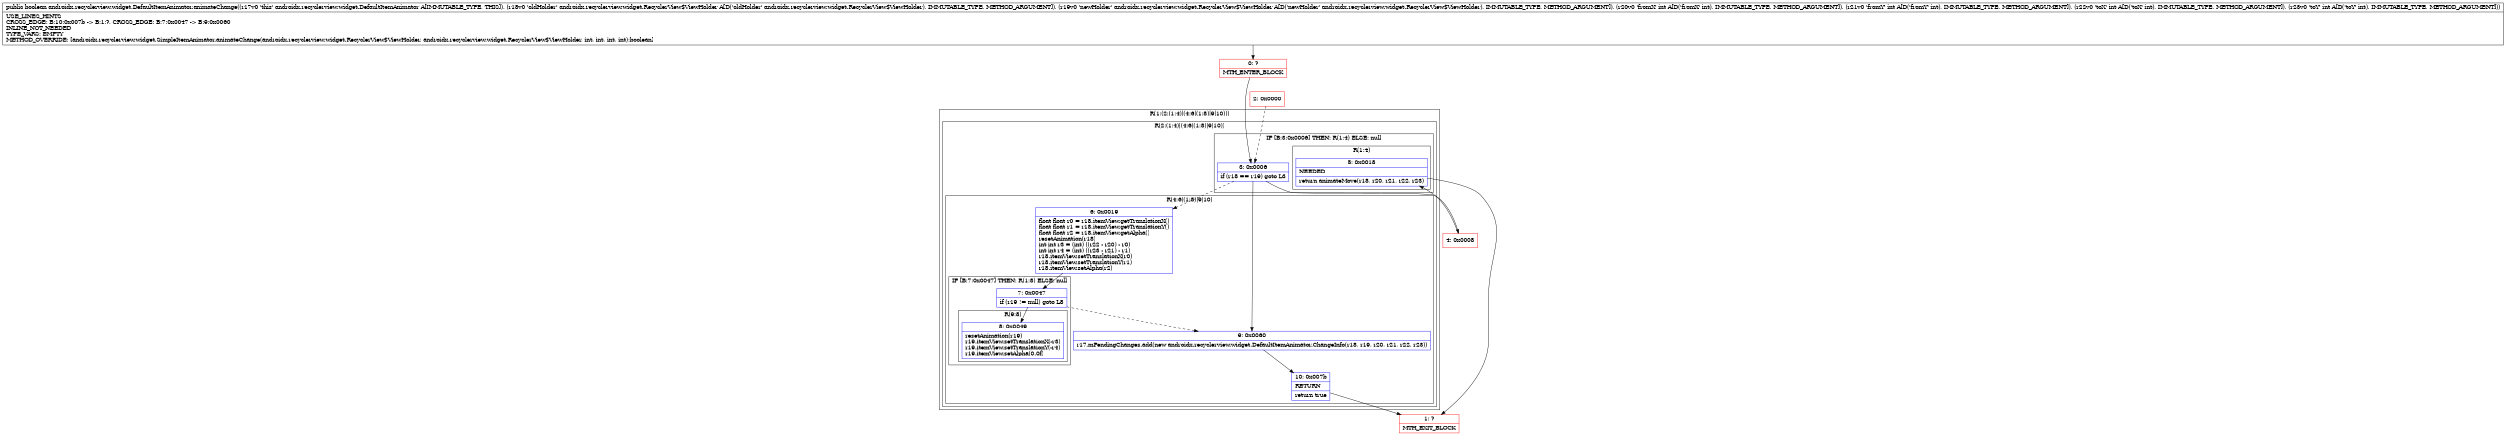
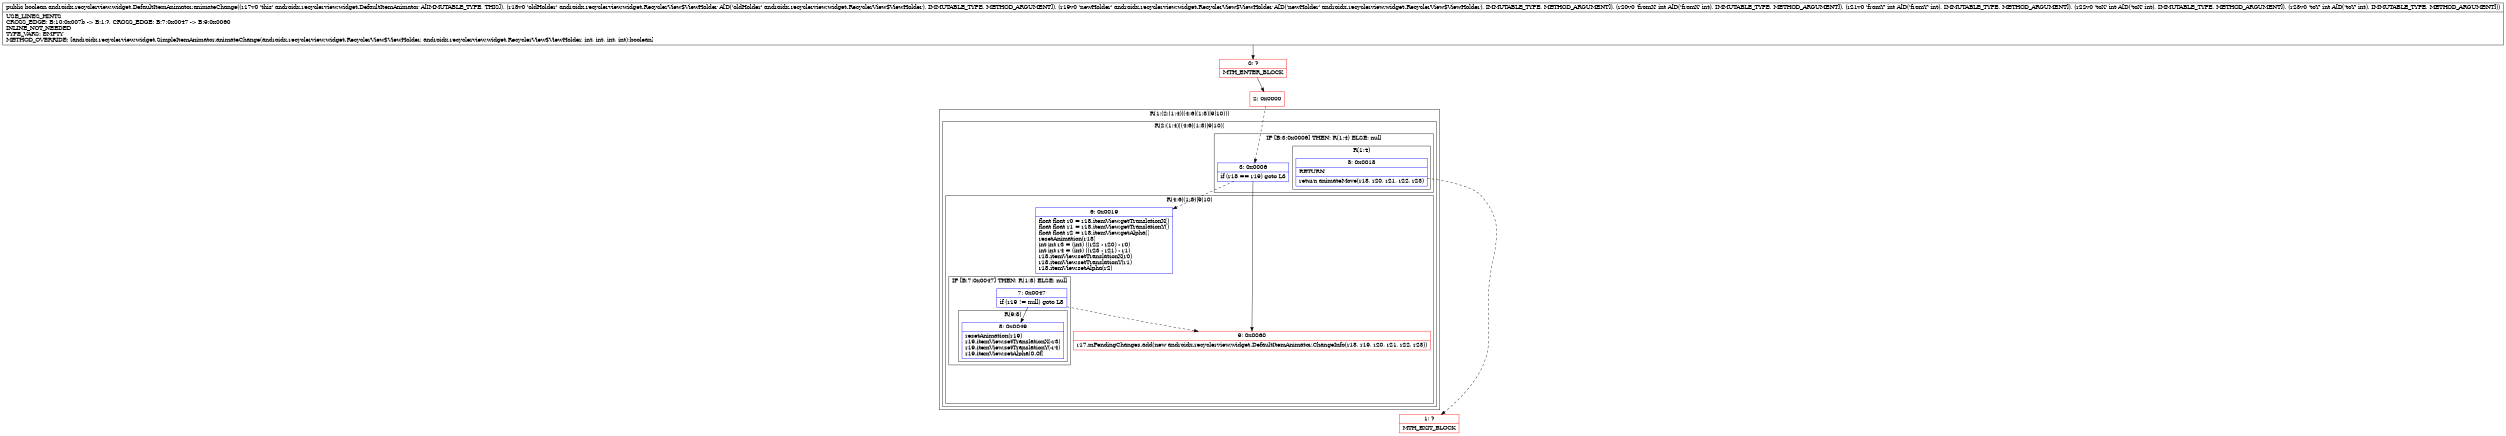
  digraph {
    node [color=blue shape=record]
-   n1 [label="{5\:\ 0x0018|NEEDED\l|return animateMove(r18, r20, r21, r22, r23)\l}"]
+   n1 [label="{5\:\ 0x0018|RETURN\l|return animateMove(r18, r20, r21, r22, r23)\l}"]
    n2 [label="{3\:\ 0x0006|if (r18 == r19) goto L3\l}"]
    n3 [label="{8\:\ 0x0049|resetAnimation(r19)\lr19.itemView.setTranslationX(\-r3)\lr19.itemView.setTranslationY(\-r4)\lr19.itemView.setAlpha(0.0f)\l}"]
    n4 [label="{7\:\ 0x0047|if (r19 != null) goto L8\l}"]
    n5 [label="{6\:\ 0x0019|float float r0 = r18.itemView.getTranslationX()\lfloat float r1 = r18.itemView.getTranslationY()\lfloat float r2 = r18.itemView.getAlpha()\lresetAnimation(r18)\lint int r3 = (int) ((r22 \- r20) \- r0)\lint int r4 = (int) ((r23 \- r21) \- r1)\lr18.itemView.setTranslationX(r0)\lr18.itemView.setTranslationY(r1)\lr18.itemView.setAlpha(r2)\l}"]
-   n6 [label="{9\:\ 0x0060|r17.mPendingChanges.add(new androidx.recyclerview.widget.DefaultItemAnimator.ChangeInfo(r18, r19, r20, r21, r22, r23))\l}"]
-   n7 [label="{10\:\ 0x007b|RETURN\l|return true\l}"]
+   n6 [color=red label="{9\:\ 0x0060|r17.mPendingChanges.add(new androidx.recyclerview.widget.DefaultItemAnimator.ChangeInfo(r18, r19, r20, r21, r22, r23))\l}"]
    n8 [color=red label="{1\:\ ?|MTH_EXIT_BLOCK\l}"]
-   n9 [color=red label="{4\:\ 0x0008}"]
    n10 [color=red label="{0\:\ ?|MTH_ENTER_BLOCK\l}"]
    n11 [color=red label="{2\:\ 0x0000}"]
    n12 [label="{public boolean androidx.recyclerview.widget.DefaultItemAnimator.animateChange((r17v0 'this' androidx.recyclerview.widget.DefaultItemAnimator A[IMMUTABLE_TYPE, THIS]), (r18v0 'oldHolder' androidx.recyclerview.widget.RecyclerView$ViewHolder A[D('oldHolder' androidx.recyclerview.widget.RecyclerView$ViewHolder), IMMUTABLE_TYPE, METHOD_ARGUMENT]), (r19v0 'newHolder' androidx.recyclerview.widget.RecyclerView$ViewHolder A[D('newHolder' androidx.recyclerview.widget.RecyclerView$ViewHolder), IMMUTABLE_TYPE, METHOD_ARGUMENT]), (r20v0 'fromX' int A[D('fromX' int), IMMUTABLE_TYPE, METHOD_ARGUMENT]), (r21v0 'fromY' int A[D('fromY' int), IMMUTABLE_TYPE, METHOD_ARGUMENT]), (r22v0 'toX' int A[D('toX' int), IMMUTABLE_TYPE, METHOD_ARGUMENT]), (r23v0 'toY' int A[D('toY' int), IMMUTABLE_TYPE, METHOD_ARGUMENT]))  | USE_LINES_HINTS\lCROSS_EDGE: B:10:0x007b \-\> B:1:?, CROSS_EDGE: B:7:0x0047 \-\> B:9:0x0060\lINLINE_NOT_NEEDED\lTYPE_VARS: EMPTY\lMETHOD_OVERRIDE: [androidx.recyclerview.widget.SimpleItemAnimator.animateChange(androidx.recyclerview.widget.RecyclerView$ViewHolder, androidx.recyclerview.widget.RecyclerView$ViewHolder, int, int, int, int):boolean]\l}" color=""]
    subgraph cluster_1 {
      label="R(1:(2:(1:4)|(4:6|(1:8)|9|10)))"
      subgraph cluster_2 {
        label="R(2:(1:4)|(4:6|(1:8)|9|10))"
        subgraph cluster_3 {
          label="IF [B:3:0x0006] THEN: R(1:4) ELSE: null"
          n2
          subgraph cluster_4 {
            label="R(1:4)"
            n1
          }
        }
        subgraph cluster_5 {
          label="R(4:6|(1:8)|9|10)"
          n5
          n6
-         n7
          subgraph cluster_6 {
            label="IF [B:7:0x0047] THEN: R(1:8) ELSE: null"
            n4
            subgraph cluster_7 {
              label="R(9:8)"
              n3
            }
          }
        }
      }
    }
-   n1 -> n8
+   n1 -> n8 [style=dashed]
    n2 -> n5 [style=dashed]
    n2 -> n6
-   n2 -> n9
    n4 -> n3
    n4 -> n6 [style=dashed]
-   n5 -> n4
-   n6 -> n7
-   n7 -> n8
-   n9 -> n1
-   n10 -> n2
+   n10 -> n11
    n11 -> n2 [style=dashed]
    n12 -> n10
  }
